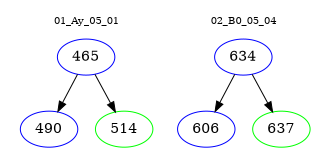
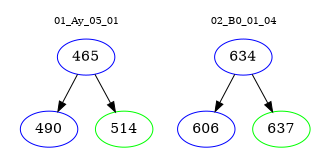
  digraph {
    node [color=blue]
    edge [color=black]
    n1 [label=465]
    n2 [label=490]
    n3 [color=green label=514]
    n4 [label=634]
    n5 [label=606]
    n6 [color=green label=637]
    subgraph cluster_1 {
      color=white
      fontsize=10
      label="01_Ay_05_01"
      n1
      n2
      n3
    }
    subgraph cluster_2 {
      color=white
      fontsize=10
-     label="02_B0_05_04"
+     label="02_B0_01_04"
      n4
      n5
      n6
    }
    n1 -> n2
    n1 -> n3
    n4 -> n5
    n4 -> n6
  }
